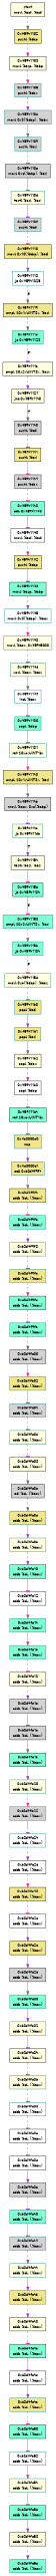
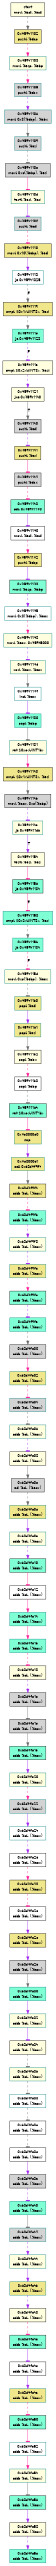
  digraph {
    fontname="Patrick Hand"
    node [color=black fillcolor=lightyellow fontname="Patrick Hand" shape=rectangle style=filled]
    edge [arrowhead=normal color=purple fontname="Patrick Hand" style=dashed]
    n1 [label="start\nmovl %edi, %edi"]
    n2 [fillcolor=khaki label="0x75941102\npushl %ebp"]
-   n3 [label="0x75941103\nmovl %esp, %ebp"]
+   n3 [color=teal label="0x75941103\nmovl %esp, %ebp"]
    n4 [color=teal fillcolor=lightgrey label="0x75941105\npushl %ebx"]
    n5 [color=teal fillcolor=lightgrey label="0x75941106\nmovl 0x8(%ebp), %ebx"]
    n6 [color=teal fillcolor=lightgrey label="0x75941109\npushl %esi"]
    n7 [fillcolor=lightgrey label="0x7594110a\nmovl 0xc(%ebp), %esi"]
    n8 [color=teal label="0x7594110d\ntestl %esi, %esi"]
    n9 [color=teal fillcolor=lightgrey label="0x7594110f\npushl %edi"]
    n10 [fillcolor=khaki label="0x75941110\nmovl 0x10(%ebp), %edi"]
    n11 [color=teal fillcolor=white label="0x75941113\nje 0x75941325"]
    n12 [fillcolor=khaki label="0x75941119\ncmpl $0x1<UINT8>, %esi"]
    n13 [color=teal fillcolor=aquamarine label="0x7594111c\nje 0x75941123"]
    n14 [label="0x7594111e\ncmpl $0x2<UINT8>, %esi"]
    n15 [label="0x75941121\njne 0x75941140"]
    n16 [fillcolor=lightgrey label="0x75941140\npushl %edi"]
    n17 [fillcolor=khaki label="0x75941141\npushl %esi"]
    n18 [fillcolor=lightgrey label="0x75941142\npushl %ebx"]
    n19 [fillcolor=aquamarine label="0x75941143\ncall 0x75941170"]
    n20 [fillcolor=white label="0x75941170\nmovl %edi, %edi"]
    n21 [fillcolor=khaki label="0x75941172\npushl %ebp"]
    n22 [fillcolor=aquamarine label="0x75941173\nmovl %esp, %ebp"]
    n23 [color=teal fillcolor=white label="0x75941175\nmovl 0x8(%ebp), %eax"]
    n24 [color=teal label="0x75941178\nmovl %eax, 0x75945000"]
    n25 [color=teal label="0x7594117d\nxorl %eax, %eax"]
    n26 [color=teal fillcolor=white label="0x7594117f\nincl %eax"]
    n27 [color=teal fillcolor=aquamarine label="0x75941180\npopl %ebp"]
    n28 [color=teal label="0x75941181\nret $0xc<UINT16>"]
    n29 [fillcolor=khaki label="0x75941148\ncmpl $0x1<UINT8>, %esi"]
    n30 [fillcolor=lightgrey label="0x7594114b\nmovl %eax, 0xc(%ebp)"]
    n31 [color=teal label="0x7594114e\nje 0x759411d6"]
    n32 [label="0x75941154\ntestl %esi, %esi"]
    n33 [fillcolor=aquamarine label="0x75941156\nje 0x75941184"]
    n34 [color=teal fillcolor=aquamarine label="0x75941158\ncmpl $0x3<UINT8>, %esi"]
    n35 [color=teal fillcolor=aquamarine label="0x7594115b\nje 0x75941184"]
    n36 [color=teal label="0x7594115d\nmovl 0xc(%ebp), %eax"]
    n37 [color=teal fillcolor=khaki label="0x75941160\npopl %edi"]
    n38 [color=teal fillcolor=khaki label="0x75941161\npopl %esi"]
    n39 [label="0x75941162\npopl %ebx"]
    n40 [fillcolor=white label="0x75941163\npopl %ebp"]
    n41 [fillcolor=aquamarine label="0x75911164\nret $0xc<UINT16>"]
    n42 [color=teal fillcolor=khaki label="0x7c8000c0\nnop "]
    n43 [color=teal fillcolor=khaki label="0x7c8000c1\ncall 0x63d7f9f4"]
    n44 [fillcolor=khaki label="0x63d7f9f4\naddb %al, (%eax)"]
    n45 [color=teal fillcolor=aquamarine label="0x63d7f9f6\naddb %al, (%eax)"]
    n46 [color=teal label="0x63d7f9f8\naddb %al, (%eax)"]
    n47 [color=teal fillcolor=khaki label="0x63d7f9fa\naddb %al, (%eax)"]
    n48 [fillcolor=aquamarine label="0x63d7f9fc\naddb %al, (%eax)"]
    n49 [color=teal fillcolor=aquamarine label="0x63d7f9fe\naddb %al, (%eax)"]
    n50 [fillcolor=lightgrey label="0x63d7fa00\naddb %al, (%eax)"]
    n51 [color=teal fillcolor=khaki label="0x63d7fa02\naddb %al, (%eax)"]
    n52 [color=teal fillcolor=lightgrey label="0x63d7fa04\naddb %al, (%eax)"]
    n53 [color=teal label="0x63d7fa06\naddb %al, (%eax)"]
    n54 [label="0x63d7fa08\naddb %al, (%eax)"]
    n55 [fillcolor=lightgrey label="0x63d7fa0a\nedi %al, (%eax)"]
    n56 [color=teal fillcolor=khaki label="0x63d7fa0c\naddb %al, (%eax)"]
    n57 [color=teal label="0x63d7fa0e\naddb %al, (%eax)"]
    n58 [fillcolor=aquamarine label="0x63d7fa10\naddb %al, (%eax)"]
    n59 [fillcolor=white label="0x63d7fa12\naddb %al, (%eax)"]
    n60 [color=teal fillcolor=aquamarine label="0x63d7fa14\naddb %al, (%eax)"]
    n61 [color=teal fillcolor=aquamarine label="0x63d7fa16\naddb %al, (%eax)"]
    n62 [label="0x63d7fa18\naddb %al, (%eax)"]
    n63 [fillcolor=lightgrey label="0x63d7fa1a\naddb %al, (%eax)"]
    n64 [fillcolor=lightgrey label="0x63d7fa1c\naddb %al, (%eax)"]
    n65 [fillcolor=aquamarine label="0x63d7fa1e\naddb %al, (%eax)"]
    n66 [color=teal label="0x63d7fa20\naddb %al, (%eax)"]
    n67 [color=teal fillcolor=lightgrey label="0x63d7fa22\naddb %al, (%eax)"]
    n68 [color=teal fillcolor=white label="0x63d7fa24\naddb %al, (%eax)"]
    n69 [fillcolor=white label="0x63d7fa26\naddb %al, (%eax)"]
    n70 [fillcolor=khaki label="0x63d7fa28\naddb %al, (%eax)"]
    n71 [fillcolor=white label="0x63d7fa2a\naddb %al, (%eax)"]
    n72 [fillcolor=khaki label="0x63d7fa2c\naddb %al, (%eax)"]
    n73 [fillcolor=lightgrey label="0x63d7fa2e\naddb %al, (%eax)"]
    n74 [color=teal fillcolor=aquamarine label="0x63d7fa30\naddb %al, (%eax)"]
    n75 [color=teal label="0x63d7fa32\naddb %al, (%eax)"]
    n76 [label="0x63d7fa34\naddb %al, (%eax)"]
    n77 [color=teal label="0x63d7fa36\naddb %al, (%eax)"]
    n78 [color=teal fillcolor=white label="0x63d7fa38\naddb %al, (%eax)"]
    n79 [fillcolor=white label="0x63d7fa3a\naddb %al, (%eax)"]
    n80 [fillcolor=white label="0x63d7fa3c\naddb %al, (%eax)"]
    n81 [fillcolor=lightgrey label="0x63d7fa3e\naddb %al, (%eax)"]
    n82 [color=teal fillcolor=aquamarine label="0x63d7fa40\naddb %al, (%eax)"]
    n83 [color=teal fillcolor=lightgrey label="0x63d7fa42\naddb %al, (%eax)"]
    n84 [color=teal label="0x63d7fa44\naddb %al, (%eax)"]
    n85 [color=teal fillcolor=khaki label="0x63d7fa46\naddb %al, (%eax)"]
    n86 [label="0x63d7fa48\naddb %al, (%eax)"]
    n87 [fillcolor=aquamarine label="0x63d7fa4a\naddb %al, (%eax)"]
    n88 [fillcolor=white label="0x63d7fa4c\naddb %al, (%eax)"]
    n89 [color=teal fillcolor=khaki label="0x63d7fa4e\naddb %al, (%eax)"]
    n90 [fillcolor=aquamarine label="0x63d7fa50\naddb %al, (%eax)"]
    n91 [color=teal fillcolor=white label="0x63d7fa52\naddb %al, (%eax)"]
    n92 [color=teal label="0x63d7fa54\naddb %al, (%eax)"]
    n93 [fillcolor=aquamarine label="0x63d7fa56\naddb %al, (%eax)"]
    n94 [label="0x63d7fa58\naddb %al, (%eax)"]
    n95 [color=teal fillcolor=aquamarine label="0x63d7fa5a\naddb %al, (%eax)"]
    n1 -> n2 [color=gray40]
    n2 -> n3 [color=deeppink]
    n3 -> n4 [color=deeppink]
    n4 -> n5
    n5 -> n6 [color=gray40 style=solid]
    n6 -> n7 [arrowhead=tee color=gray40]
    n7 -> n8 [arrowhead=tee color=deeppink style=solid]
    n8 -> n9 [arrowhead=tee style=solid]
    n9 -> n10 [arrowhead=tee color=deeppink]
    n10 -> n11 [style=solid]
    n11 -> n12 [color=gray40 label=F]
    n12 -> n13 [color=gray40]
    n13 -> n14 [arrowhead=tee label=F]
    n14 -> n15
    n15 -> n16 [color=gray40 label=T style=solid]
    n16 -> n17 [arrowhead=tee]
    n17 -> n18 [arrowhead=tee color=deeppink style=solid]
    n18 -> n19 [arrowhead=tee color=deeppink]
    n19 -> n20 [arrowhead=tee style=solid]
    n20 -> n21 [color=deeppink]
    n21 -> n22 [arrowhead=tee style=solid]
    n22 -> n23
    n23 -> n24 [color=deeppink]
    n24 -> n25 [arrowhead=tee]
    n25 -> n26 [color=gray40 style=solid]
    n26 -> n27 [arrowhead=tee style=solid]
    n27 -> n28 [arrowhead=tee color=gray40 style=solid]
    n28 -> n29 [color=deeppink style=solid]
    n29 -> n30 [color=gray40 style=solid]
    n30 -> n31 [arrowhead=tee]
    n31 -> n32 [label=T style=solid]
    n32 -> n33 [arrowhead=tee color=deeppink style=solid]
    n33 -> n34 [arrowhead=tee color=deeppink label=F style=solid]
    n34 -> n35 [color=gray40]
    n35 -> n36 [arrowhead=tee color=deeppink label=F]
    n36 -> n37 [arrowhead=tee color=gray40]
    n37 -> n38 [style=solid]
    n38 -> n39 [color=gray40 style=solid]
    n39 -> n40 [color=deeppink]
    n40 -> n41 [arrowhead=tee color=gray40]
    n41 -> n42 [arrowhead=tee color=deeppink style=solid]
    n42 -> n43 [style=solid]
    n43 -> n44 [color=gray40 style=solid]
    n44 -> n45 [arrowhead=tee color=deeppink]
    n45 -> n46
    n46 -> n47 [arrowhead=tee]
    n47 -> n48 [color=deeppink]
    n48 -> n49 [arrowhead=tee]
    n49 -> n50 [color=gray40]
    n50 -> n51 [color=deeppink style=solid]
-   n51 -> n52 [arrowhead=tee color=deeppink style=solid]
+   n51 -> n52 [arrowhead=tee color=deeppink]
    n52 -> n53 [arrowhead=tee color=gray40]
    n53 -> n54 [arrowhead=tee]
    n54 -> n55 [color=gray40 style=solid]
    n55 -> n56 [color=gray40]
    n56 -> n57 [style=solid]
    n57 -> n58
    n58 -> n59 [arrowhead=tee color=deeppink style=solid]
    n59 -> n60 [color=deeppink style=solid]
    n60 -> n61 [color=deeppink style=solid]
    n61 -> n62 [arrowhead=tee color=deeppink]
    n62 -> n63
    n63 -> n64 [arrowhead=tee color=gray40 style=solid]
    n64 -> n65 [color=gray40 style=solid]
    n65 -> n66 [style=solid]
    n66 -> n67 [color=deeppink]
-   n67 -> n68 [arrowhead=tee style=solid]
+   n67 -> n68 [style=solid]
    n68 -> n69
    n69 -> n70 [color=deeppink]
    n70 -> n71 [arrowhead=tee color=deeppink]
    n71 -> n72 [style=solid]
    n72 -> n73 [style=solid]
    n73 -> n74 [color=gray40 style=solid]
    n74 -> n75 [style=solid]
    n75 -> n76 [arrowhead=tee style=solid]
    n76 -> n77 [arrowhead=tee color=gray40]
    n77 -> n78 [arrowhead=tee color=gray40]
    n78 -> n79 [arrowhead=tee color=gray40]
    n79 -> n80 [arrowhead=tee color=gray40]
    n80 -> n81 [style=solid]
    n81 -> n82 [arrowhead=tee]
    n82 -> n83 [arrowhead=tee color=gray40 style=solid]
    n83 -> n84
    n84 -> n85 [style=solid]
    n85 -> n86
    n86 -> n87 [arrowhead=tee color=deeppink]
    n87 -> n88 [arrowhead=tee style=solid]
    n88 -> n89 [style=solid]
    n89 -> n90 [arrowhead=tee color=deeppink]
    n90 -> n91 [arrowhead=tee color=deeppink style=solid]
    n91 -> n92 [color=deeppink style=solid]
    n92 -> n93 [arrowhead=tee color=gray40 style=solid]
    n93 -> n94 [style=solid]
    n94 -> n95
  }
